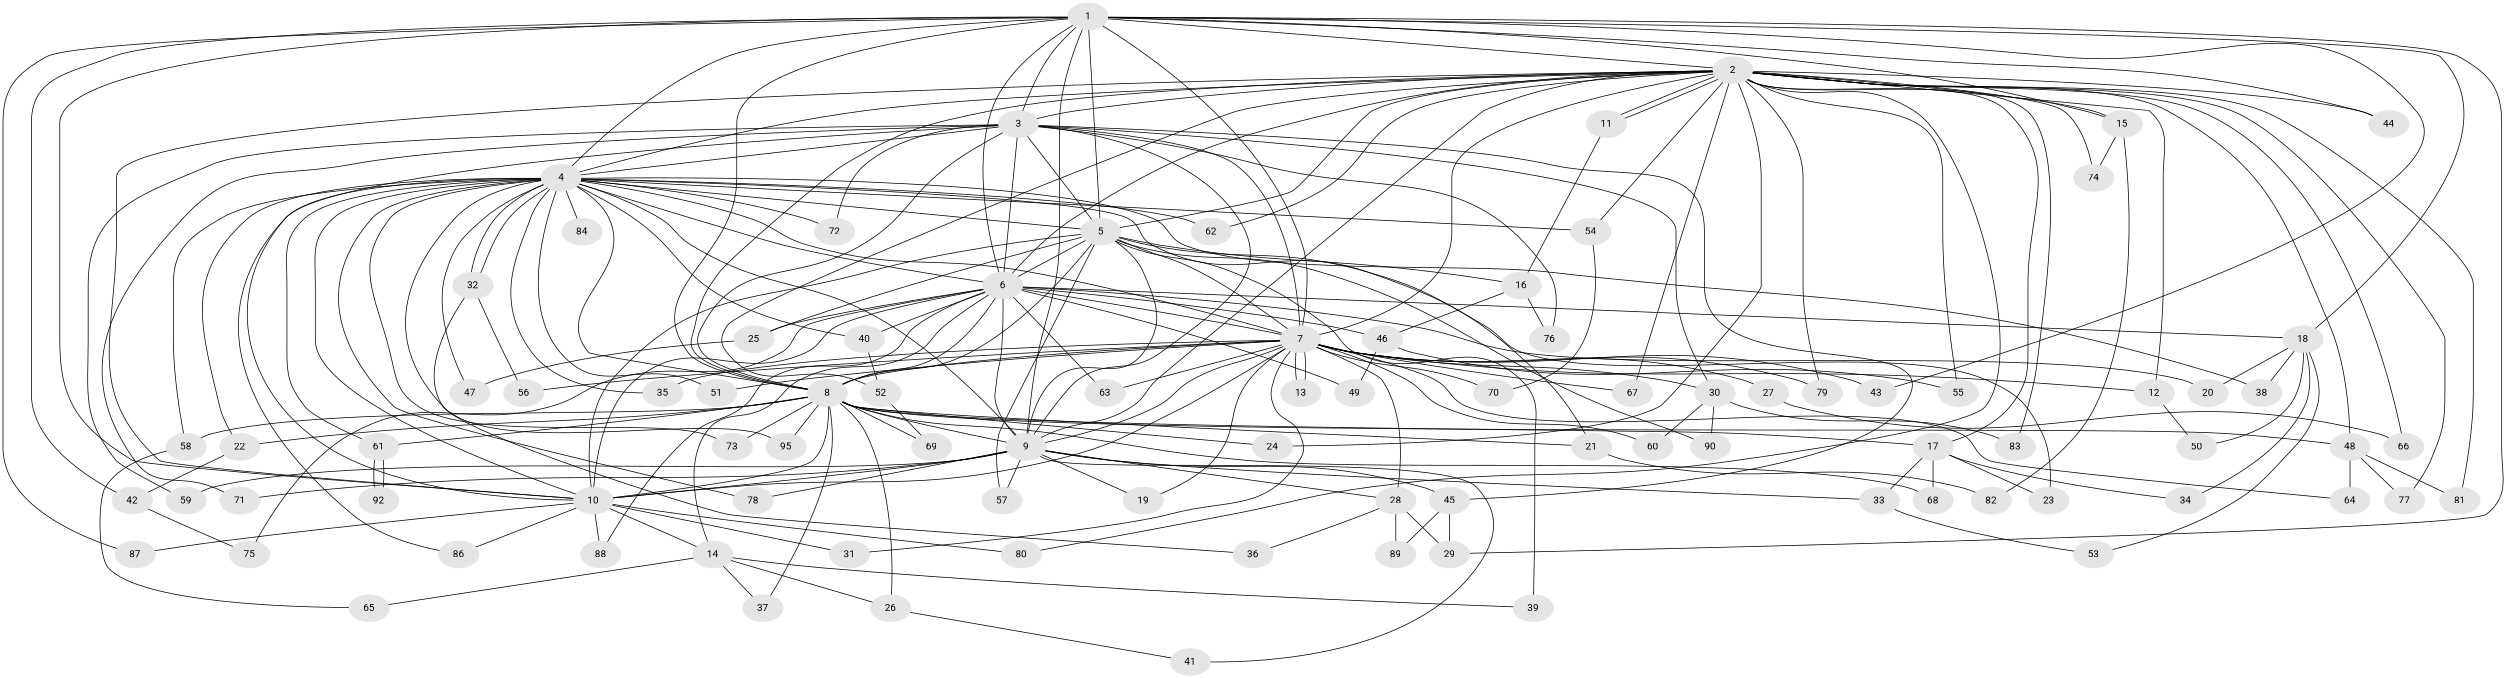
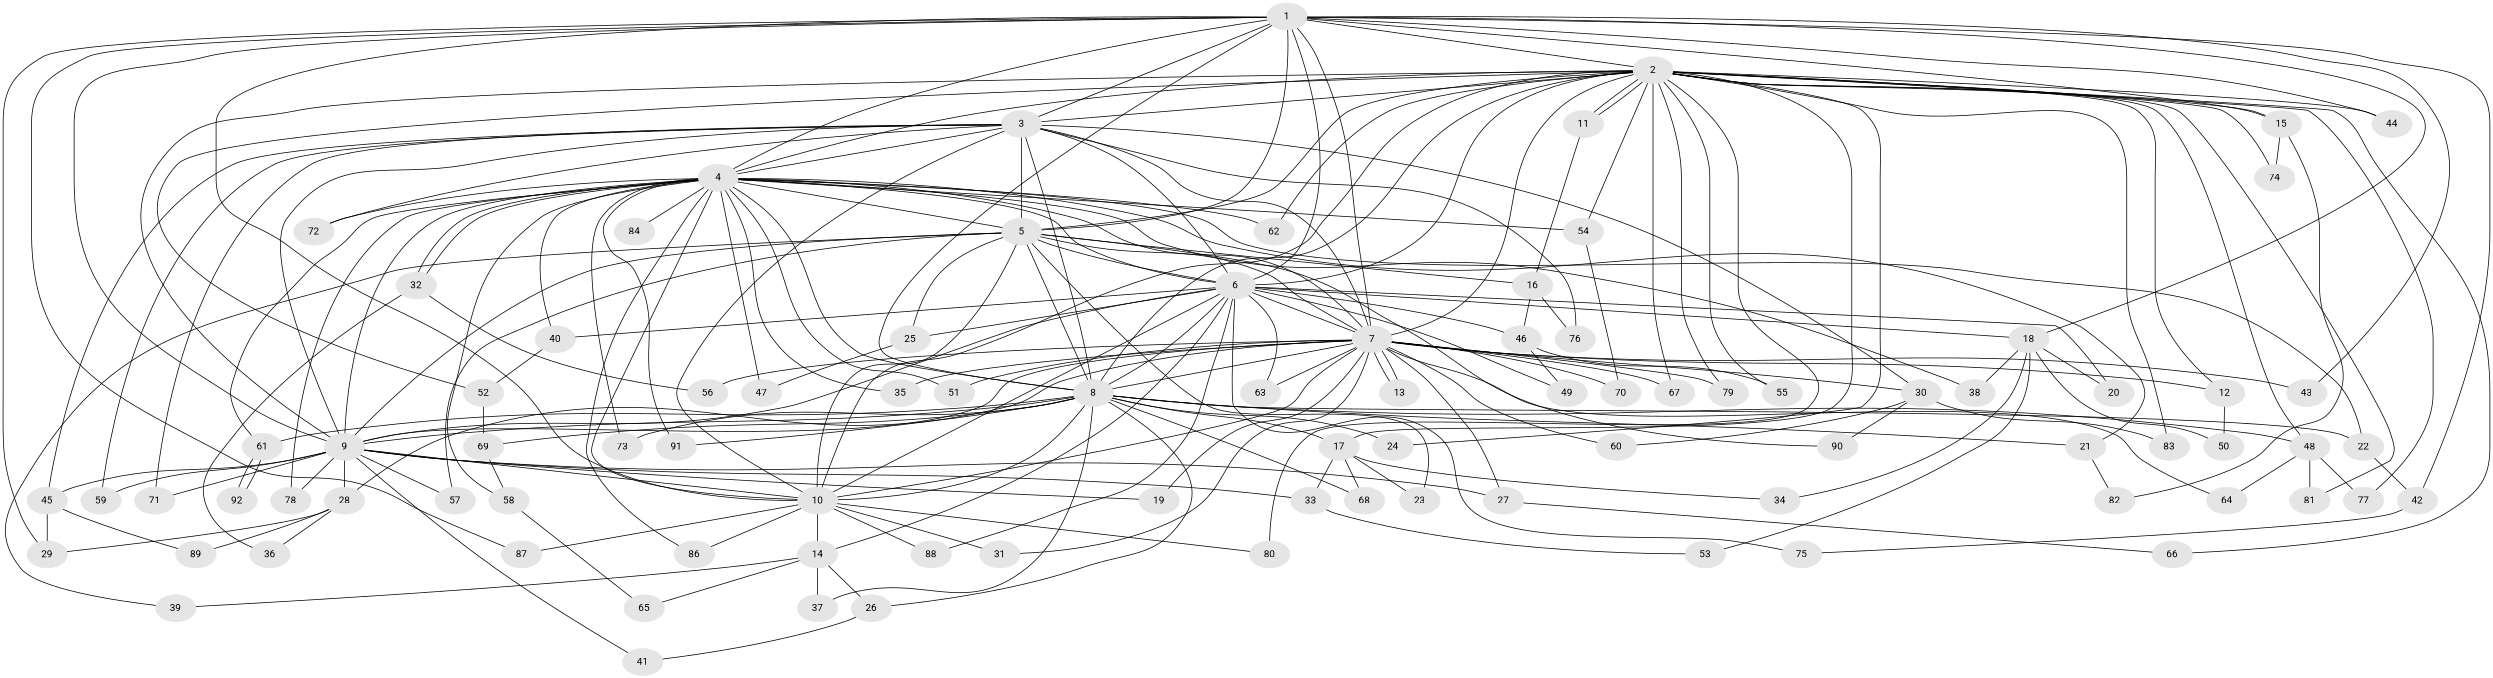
  graph {
    fontname=Roboto
    node [color=gray90 fontname=Roboto style=filled]
    edge [fontname=Roboto]
    1
    2
    3
    4
    5
    6
    7
    8
    9
    10
    15
    18
    29
    42
    43
    44
    87
    11
    12
    17
    24
    48
    52
    54
    55
    62
    66
    67
    74
    77
    79
    80
    81
    83
    30
    45
    59
    71
    72
    76
    21
    22
    32
    35
    38
    40
    47
    51
    58
    61
    73
    78
    84
    86
-   91 [label=95]
+   91
    16
    23
    25
    39
    57
    90
    14
    20
    46
    49
    63
    75
    88
    13
    19
    27
    28
    31
    56
    60
    64
    70
    26
    37
    68
    69
    33
    41
    82
    50
    34
    53
    89
    36
    65
    92
    1 -- 2
    1 -- 3
    1 -- 4
    1 -- 5
    1 -- 6
    1 -- 7
    1 -- 8
    1 -- 9
    1 -- 10
    1 -- 15
    1 -- 18
    1 -- 29
    1 -- 42
    1 -- 43
    1 -- 44
    1 -- 87
    2 -- 3
    2 -- 4
    2 -- 5
    2 -- 6
    2 -- 7
    2 -- 8
    2 -- 9
    2 -- 10
    2 -- 15
    2 -- 44
    2 -- 11
    2 -- 11
    2 -- 12
    2 -- 17
    2 -- 24
    2 -- 48
    2 -- 52
    2 -- 54
    2 -- 55
    2 -- 62
    2 -- 66
    2 -- 67
    2 -- 74
    2 -- 77
    2 -- 79
    2 -- 80
    2 -- 81
    2 -- 83
    3 -- 4
    3 -- 5
    3 -- 6
    3 -- 7
    3 -- 8
    3 -- 9
    3 -- 10
    3 -- 30
    3 -- 45
    3 -- 59
    3 -- 71
    3 -- 72
    3 -- 76
    4 -- 5
    4 -- 6
    4 -- 7
    4 -- 8
    4 -- 9
    4 -- 10
    4 -- 54
    4 -- 62
    4 -- 72
    4 -- 21
    4 -- 22
    4 -- 32
    4 -- 32
    4 -- 35
    4 -- 38
    4 -- 40
    4 -- 47
    4 -- 51
    4 -- 58
    4 -- 61
    4 -- 73
    4 -- 78
    4 -- 84
    4 -- 86
    4 -- 91
    5 -- 6
    5 -- 7
    5 -- 8
    5 -- 9
    5 -- 10
    5 -- 16
    5 -- 23
    5 -- 25
    5 -- 39
    5 -- 57
    5 -- 90
    6 -- 7
    6 -- 8
    6 -- 9
    6 -- 10
    6 -- 18
    6 -- 40
    6 -- 25
    6 -- 14
    6 -- 20
    6 -- 46
    6 -- 49
    6 -- 63
    6 -- 75
    6 -- 88
    7 -- 8
    7 -- 9
    7 -- 10
    7 -- 43
    7 -- 12
    7 -- 67
    7 -- 79
    7 -- 30
    7 -- 35
    7 -- 51
    7 -- 63
    7 -- 13
    7 -- 13
    7 -- 19
    7 -- 27
    7 -- 28
    7 -- 31
    7 -- 56
    7 -- 60
    7 -- 64
    7 -- 70
    8 -- 9
    8 -- 10
    8 -- 17
    8 -- 24
    8 -- 48
    8 -- 21
    8 -- 22
-   8 -- 58
+   69 -- 58
    8 -- 61
    8 -- 73
    8 -- 91
    8 -- 26
    8 -- 37
    8 -- 68
    8 -- 69
    9 -- 10
    9 -- 45
    9 -- 59
    9 -- 71
    9 -- 78
    9 -- 57
    9 -- 19
+   9 -- 27
    9 -- 28
    9 -- 33
    9 -- 41
    10 -- 87
    10 -- 80
    10 -- 86
    10 -- 14
    10 -- 88
    10 -- 31
    15 -- 74
    15 -- 82
    18 -- 38
    18 -- 20
    18 -- 50
    18 -- 34
    18 -- 53
    42 -- 75
    11 -- 16
    12 -- 50
    17 -- 23
    17 -- 68
    17 -- 33
    17 -- 34
    48 -- 77
    48 -- 81
    48 -- 64
    52 -- 69
    54 -- 70
    30 -- 83
    30 -- 90
    30 -- 60
    45 -- 29
    45 -- 89
    21 -- 82
    22 -- 42
    32 -- 56
    32 -- 36
    40 -- 52
    58 -- 65
    61 -- 92
    61 -- 92
    16 -- 76
    16 -- 46
    25 -- 47
    14 -- 39
    14 -- 26
    14 -- 37
    14 -- 65
    46 -- 55
    46 -- 49
    27 -- 66
    28 -- 29
    28 -- 89
    28 -- 36
    26 -- 41
    33 -- 53
  }
